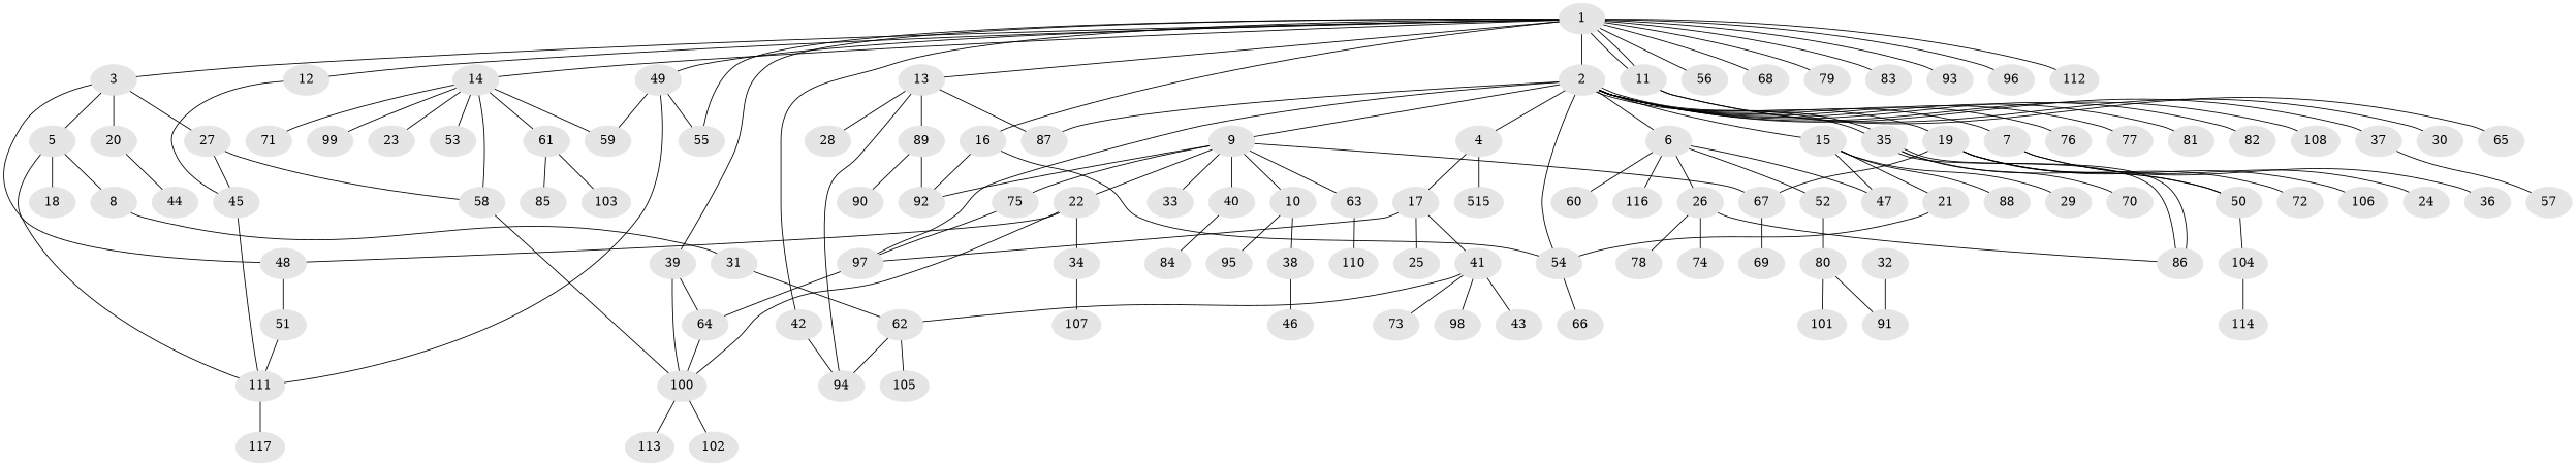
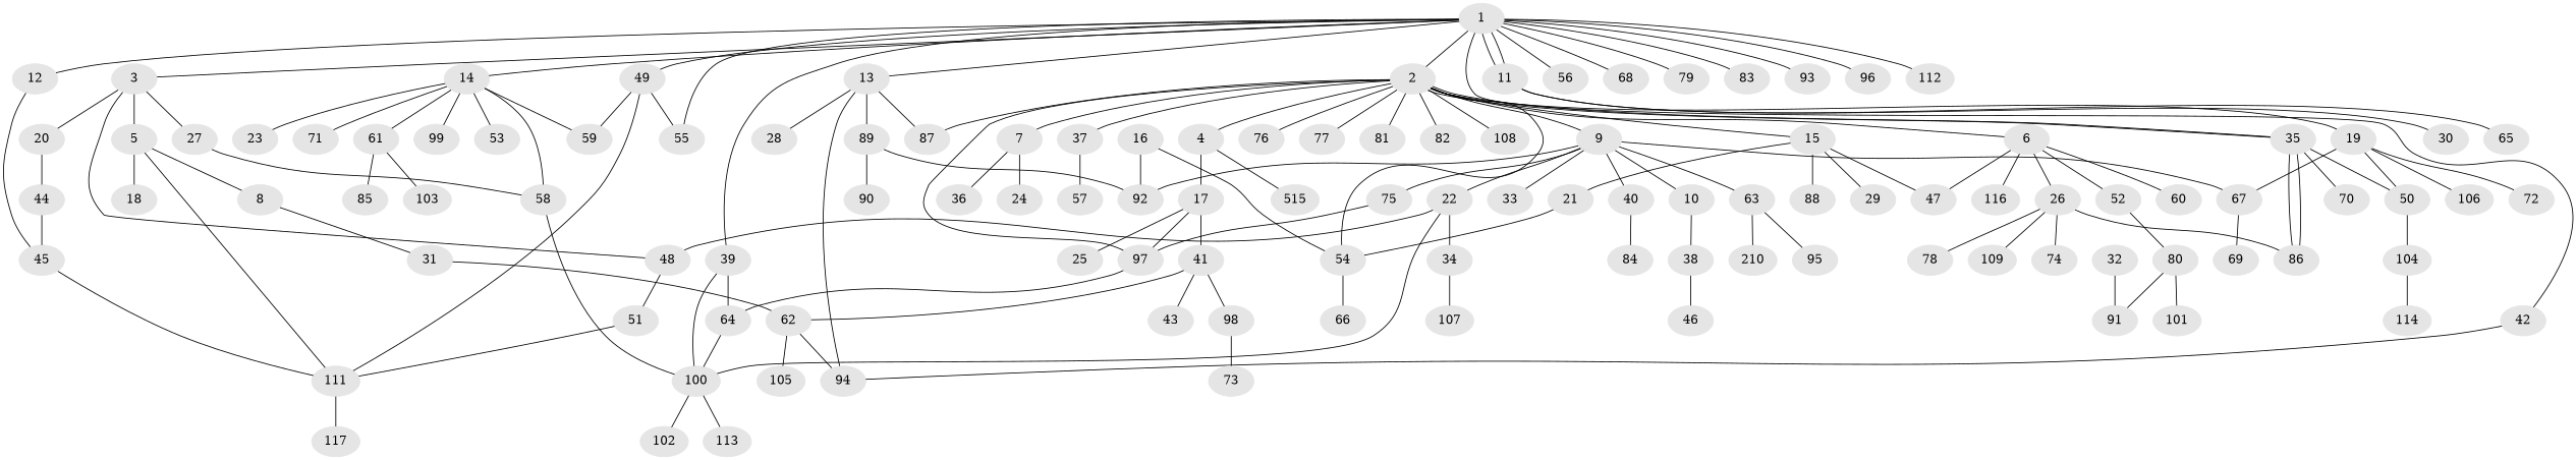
  graph {
    fontname="DejaVu Serif"
    node [color=gray90 fontname="DejaVu Serif" style=filled]
    edge [fontname="DejaVu Serif"]
    1
    2
    3
    11
    12
    13
    14
    16
    39
    42
    49
    55
    56
    68
    79
    83
    93
    96
    112
    4
    6
    7
    9
    15
    19
    35
    37
    54
    76
    77
    81
    82
    87
    97
    108
    5
    20
    27
    48
    30
    65
    45
    28
    89
    94
    23
    53
    58
    59
    61
    71
    99
    92
    100
    64
    111
    17
    n58 [label=515]
    26
    47
    52
    60
    116
    24
    36
    10
    22
    33
    40
    63
    67
    75
    21
    29
    88
    50
    72
    106
    86
    70
    57
    66
    8
    18
    44
    51
    25
    41
    31
    117
    74
    78
+   109
    80
    32
    91
    62
    38
    95
    34
    84
-   110
+   110 [label=210]
    69
    46
    90
    85
    103
    43
    73
    98
    104
    107
    113
    102
    105
    114
    101
    1 -- 2
    1 -- 3
    1 -- 11
    1 -- 11
    1 -- 12
    1 -- 13
    1 -- 14
-   1 -- 16
    1 -- 39
    1 -- 42
    1 -- 49
    1 -- 55
    1 -- 56
    1 -- 68
    1 -- 79
    1 -- 83
    1 -- 93
    1 -- 96
    1 -- 112
    2 -- 4
    2 -- 6
    2 -- 7
    2 -- 9
    2 -- 15
    2 -- 19
    2 -- 35
    2 -- 35
    2 -- 37
    2 -- 54
    2 -- 76
    2 -- 77
    2 -- 81
    2 -- 82
    2 -- 87
    2 -- 97
    2 -- 108
    3 -- 5
    3 -- 20
    3 -- 27
    3 -- 48
    11 -- 30
    11 -- 65
    12 -- 45
    13 -- 87
    13 -- 28
    13 -- 89
    13 -- 94
    14 -- 23
    14 -- 53
    14 -- 58
    14 -- 59
    14 -- 61
    14 -- 71
    14 -- 99
    16 -- 54
    16 -- 92
    39 -- 100
    39 -- 64
    42 -- 94
    49 -- 55
    49 -- 59
    49 -- 111
    4 -- 17
    4 -- n58
    6 -- 26
    6 -- 47
    6 -- 52
    6 -- 60
    6 -- 116
    7 -- 24
    7 -- 36
    9 -- 92
    9 -- 10
    9 -- 22
    9 -- 33
    9 -- 40
    9 -- 63
    9 -- 67
    9 -- 75
    15 -- 47
    15 -- 21
    15 -- 29
    15 -- 88
    19 -- 67
    19 -- 50
    19 -- 72
    19 -- 106
    35 -- 50
    35 -- 86
    35 -- 86
    35 -- 70
    37 -- 57
    54 -- 66
    97 -- 64
    5 -- 111
    5 -- 8
    5 -- 18
    20 -- 44
-   27 -- 45
+   44 -- 45
    27 -- 58
    48 -- 51
    45 -- 111
    89 -- 92
    89 -- 90
    58 -- 100
    61 -- 85
    61 -- 103
    100 -- 113
    100 -- 102
    64 -- 100
    111 -- 117
    17 -- 97
    17 -- 25
    17 -- 41
    26 -- 86
    26 -- 74
    26 -- 78
+   26 -- 109
    52 -- 80
    10 -- 38
-   10 -- 95
+   63 -- 95
    22 -- 48
    22 -- 100
    22 -- 34
    40 -- 84
    63 -- 110
    67 -- 69
    75 -- 97
    21 -- 54
    50 -- 104
    8 -- 31
    51 -- 111
    41 -- 62
    41 -- 43
-   41 -- 73
+   98 -- 73
    41 -- 98
    31 -- 62
    80 -- 91
    80 -- 101
    32 -- 91
    62 -- 94
    62 -- 105
    38 -- 46
    34 -- 107
    104 -- 114
  }
